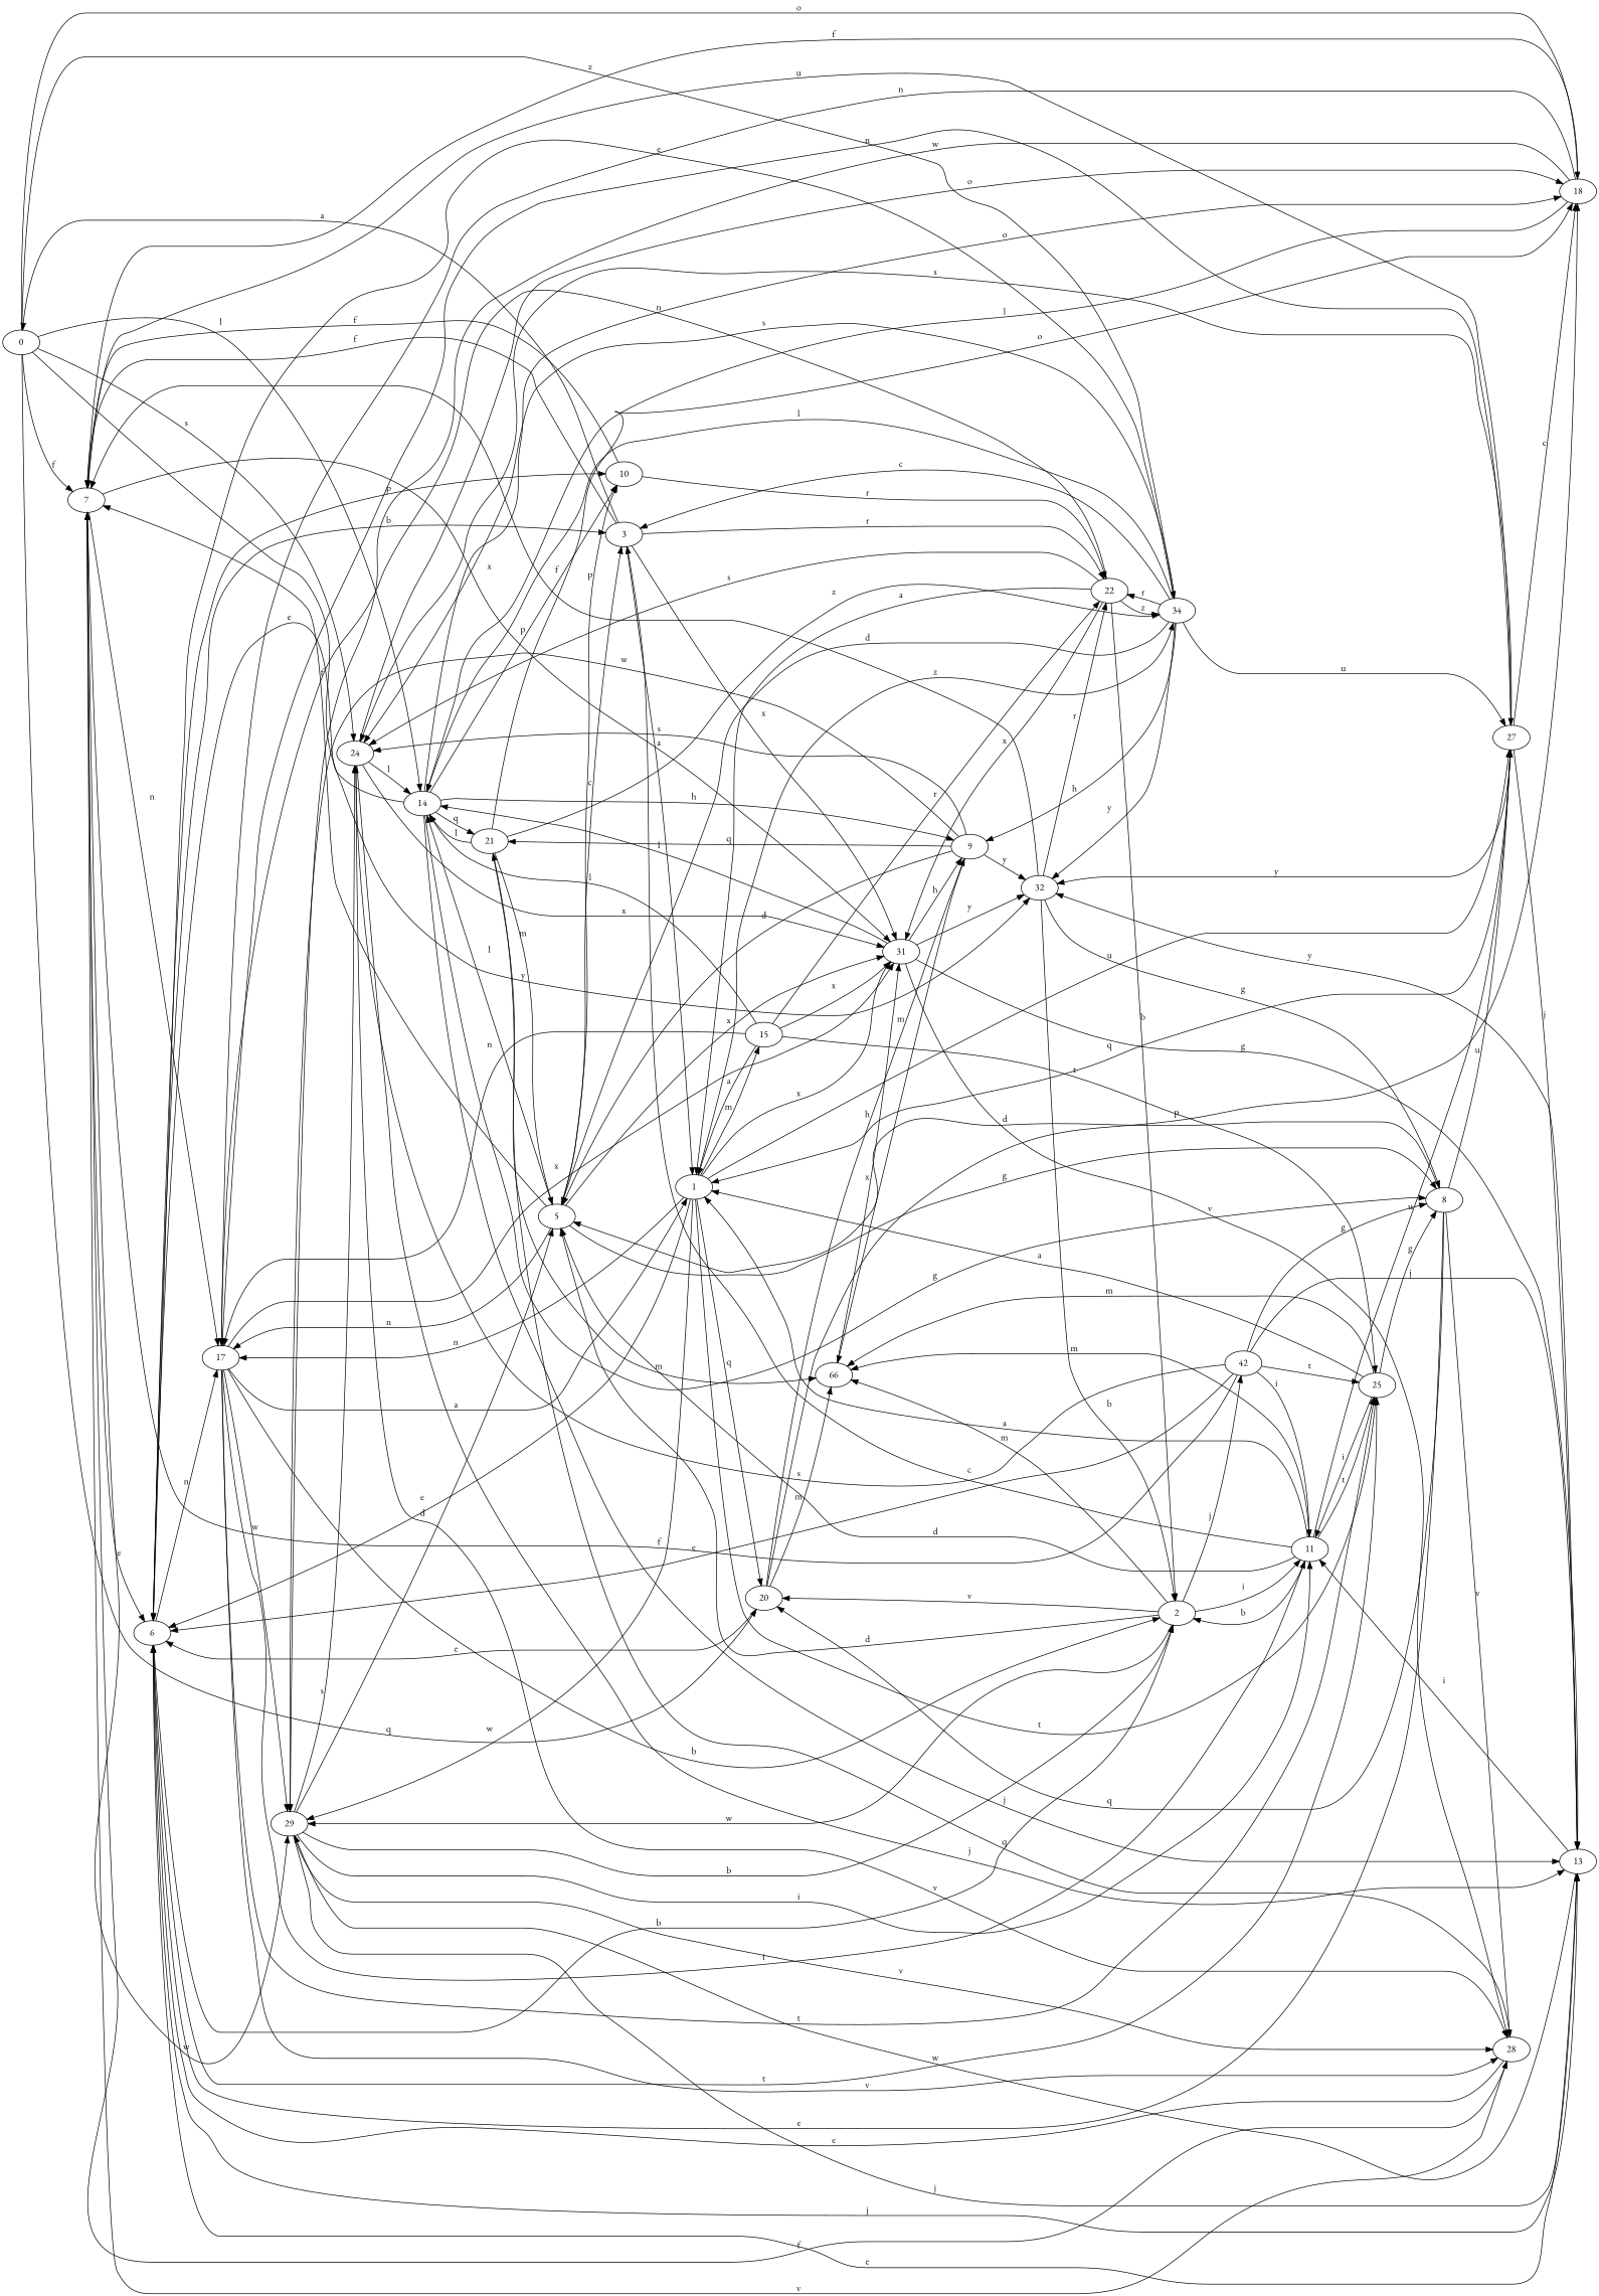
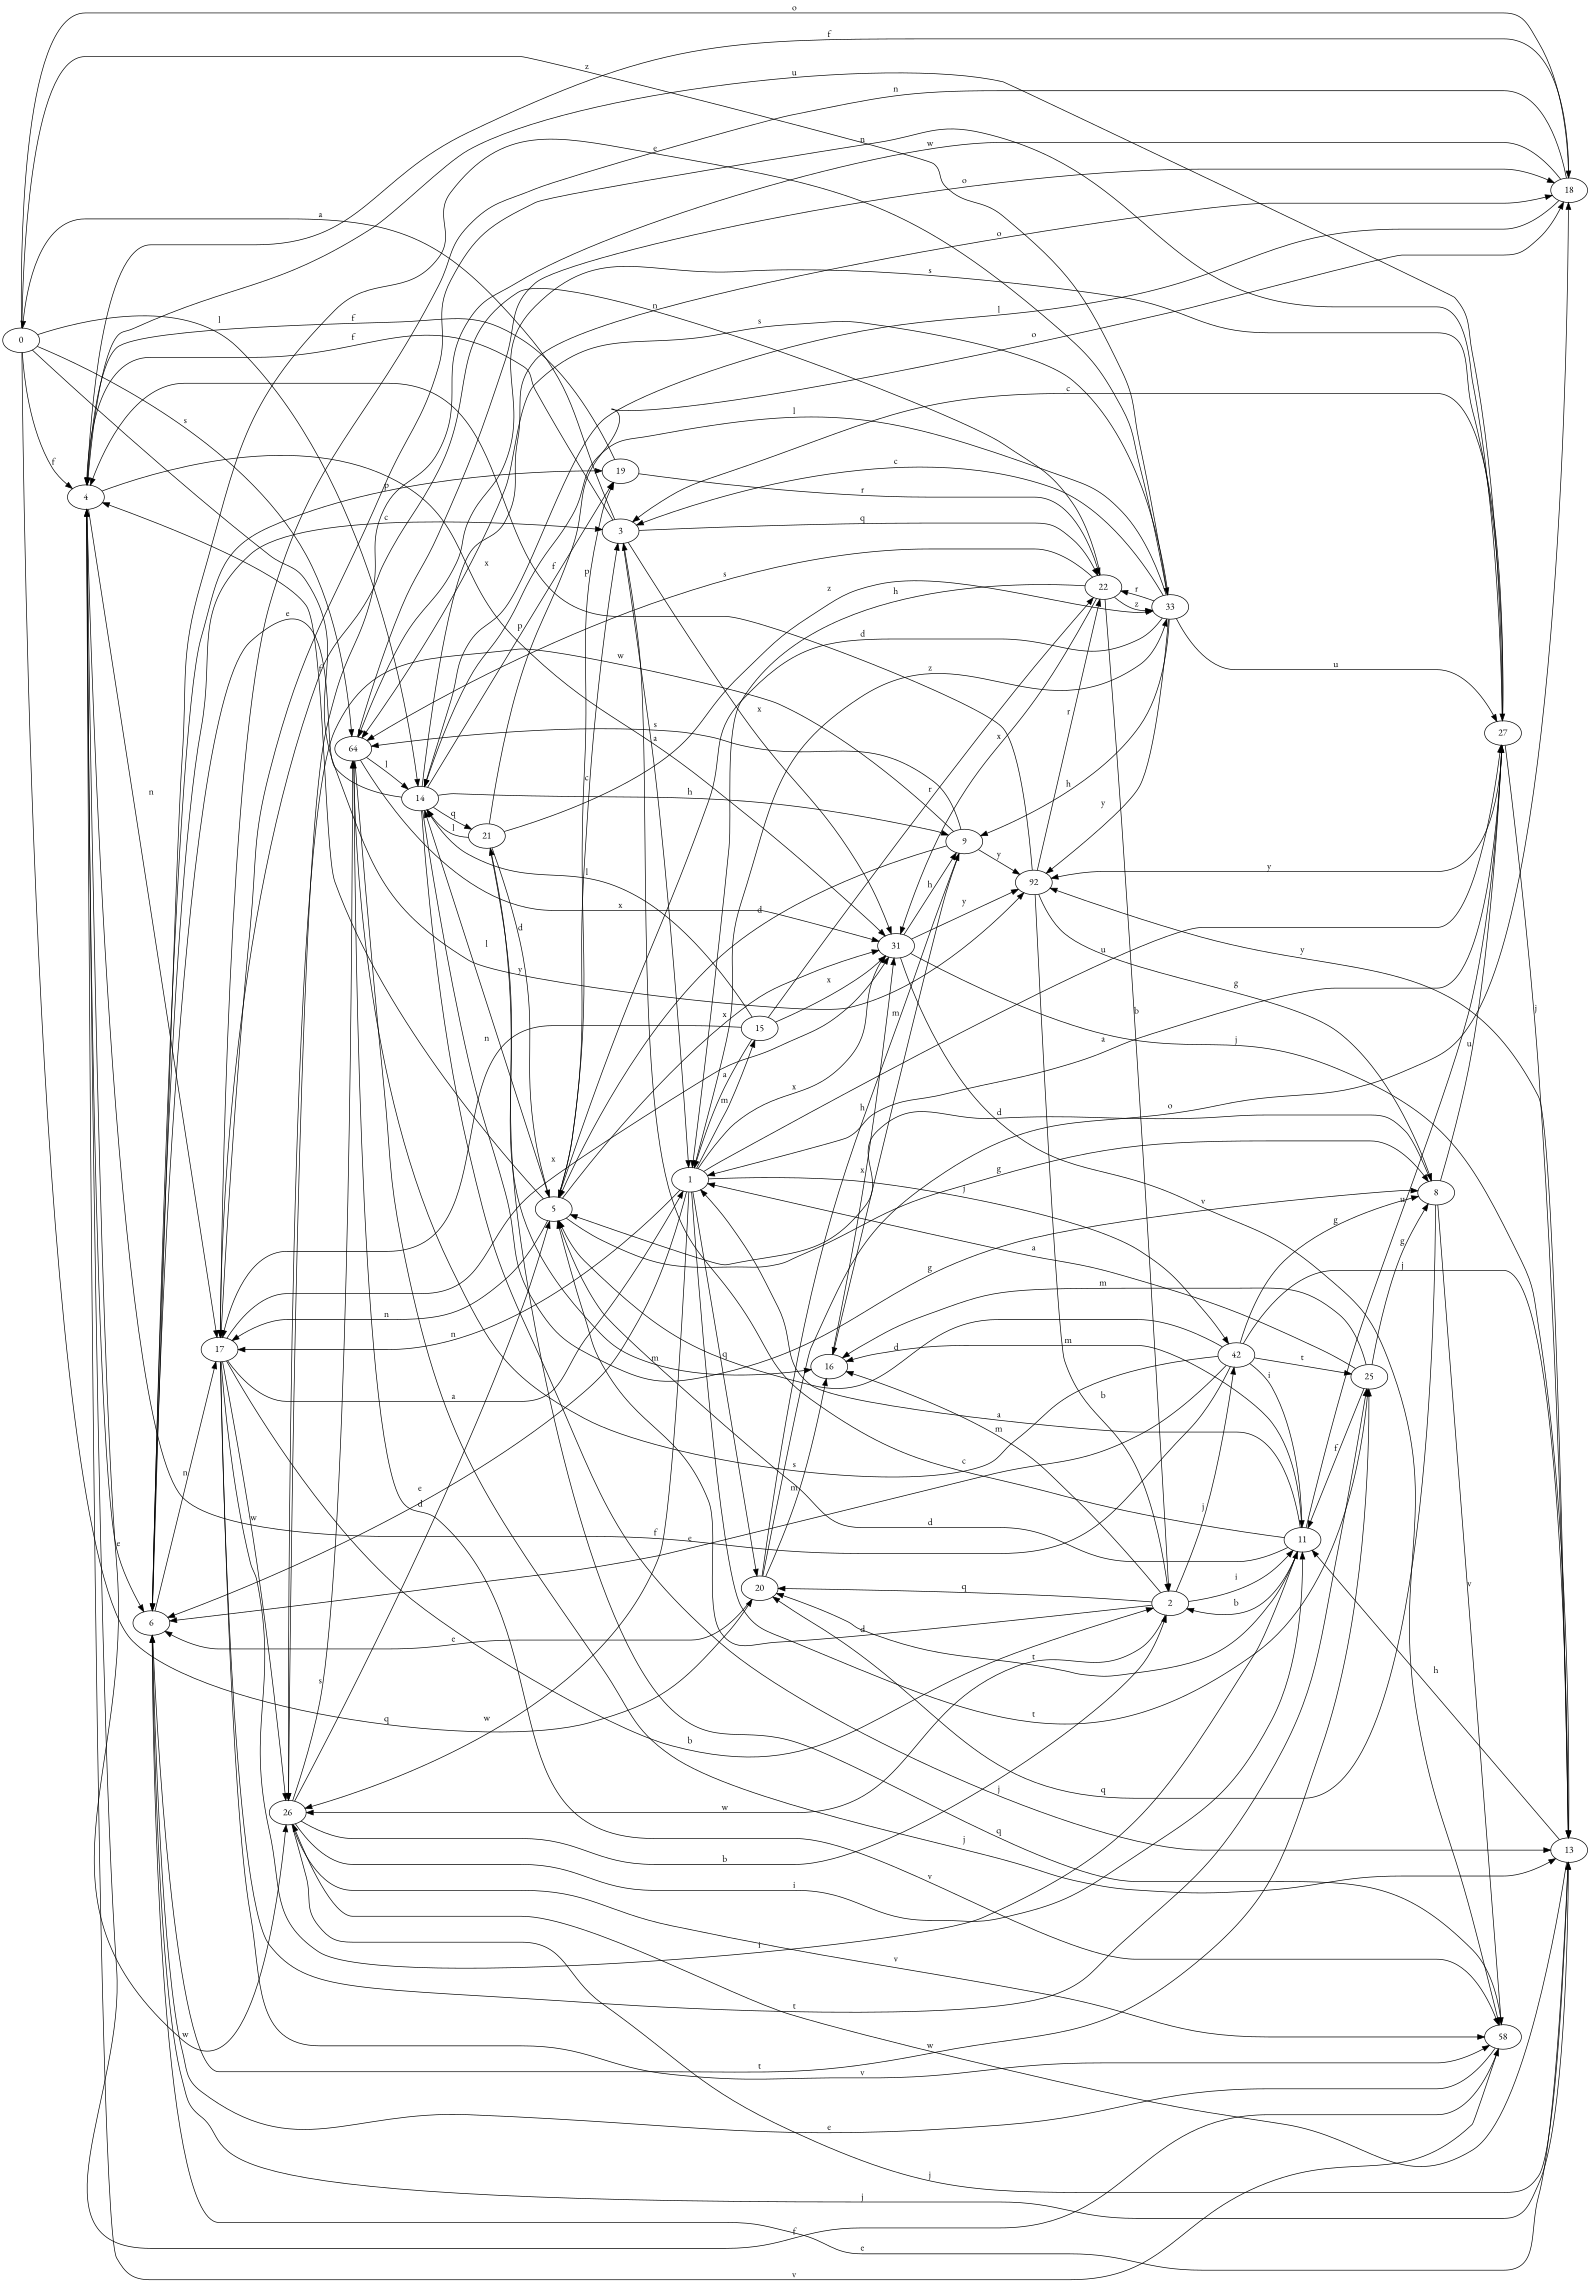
  strict digraph {
    fontname="EB Garamond"
    rankdir=LR
    node [fontname="EB Garamond"]
    edge [fontname="EB Garamond"]
    0
-   7
+   7 [label=4]
    14
    18
    20
-   24
-   32
-   34
+   24 [label=64]
+   32 [label=92]
+   34 [label=33]
    6
    17
    27
-   29
+   29 [label=26]
    31
-   28
+   28 [label=58]
    8
-   19 [label=10]
+   19
    13
    9
    21
-   16 [label=66]
+   16
    2
    22
    5
    3
    1
    n26 [label=42]
    15
    25
    11
    0 -> 7 [label=f]
    0 -> 14 [label=l]
    0 -> 18 [label=o]
    0 -> 20 [label=q]
    0 -> 24 [label=s]
    0 -> 32 [label=y]
    0 -> 34 [label=z]
    7 -> 6 [label=e]
    7 -> 17 [label=n]
    7 -> 27 [label=u]
    7 -> 29 [label=w]
    7 -> 31 [label=x]
    7 -> 28 [label=v]
    14 -> 18 [label=o]
    14 -> 6 [label=e]
    14 -> 8 [label=g]
    14 -> 19 [label=p]
    14 -> 13 [label=j]
    14 -> 9 [label=h]
    14 -> 21 [label=q]
    18 -> 7 [label=f]
    18 -> 14 [label=l]
    18 -> 17 [label=n]
    18 -> 29 [label=w]
-   20 -> 18 [label=p]
+   20 -> 18 [label=o]
    20 -> 6 [label=e]
    20 -> 9 [label=h]
    20 -> 16 [label=m]
    24 -> 14 [label=l]
    24 -> 18 [label=o]
    24 -> 31 [label=x]
    24 -> 28 [label=v]
    24 -> 13 [label=j]
    32 -> 7 [label=f]
    32 -> 8 [label=g]
    32 -> 2 [label=b]
    32 -> 22 [label=r]
    34 -> 14 [label=l]
    34 -> 24 [label=s]
    34 -> 32 [label=y]
    34 -> 6 [label=e]
    34 -> 27 [label=u]
    34 -> 9 [label=h]
    34 -> 22 [label=r]
    34 -> 5 [label=d]
    34 -> 3 [label=c]
    6 -> 17 [label=n]
    6 -> 19 [label=p]
    6 -> 13 [label=j]
-   6 -> 2 [label=b]
-   6 -> 3 [label=b]
+   6 -> 3 [label=c]
    6 -> 25 [label=t]
    17 -> 29 [label=w]
    17 -> 31 [label=x]
    17 -> 28 [label=v]
    17 -> 2 [label=b]
    17 -> 1 [label=a]
    17 -> 25 [label=t]
    17 -> 11 [label=i]
    27 -> 24 [label=s]
    27 -> 32 [label=y]
    27 -> 17 [label=n]
    27 -> 13 [label=j]
-   27 -> 18 [label=c]
-   27 -> 1 [label=q]
+   27 -> 3 [label=c]
+   27 -> 1 [label=a]
    29 -> 24 [label=s]
    29 -> 28 [label=v]
    29 -> 13 [label=j]
    29 -> 2 [label=b]
    29 -> 5 [label=d]
    29 -> 11 [label=i]
-   31 -> 14 [label=l]
    31 -> 32 [label=y]
    31 -> 28 [label=v]
-   31 -> 13 [label=g]
+   31 -> 13 [label=j]
    31 -> 9 [label=h]
    28 -> 7 [label=f]
    28 -> 6 [label=e]
    28 -> 21 [label=q]
    8 -> 20 [label=q]
-   8 -> 6 [label=e]
    8 -> 27 [label=u]
    8 -> 28 [label=v]
    8 -> 5 [label=d]
    19 -> 7 [label=f]
    19 -> 22 [label=r]
    13 -> 32 [label=y]
    13 -> 6 [label=e]
    13 -> 29 [label=w]
-   13 -> 11 [label=i]
+   13 -> 11 [label=h]
    9 -> 24 [label=s]
    9 -> 32 [label=y]
    9 -> 29 [label=w]
-   9 -> 21 [label=q]
    9 -> 16 [label=m]
    9 -> 5 [label=d]
    21 -> 14 [label=l]
    21 -> 18 [label=o]
    21 -> 34 [label=z]
    21 -> 16 [label=m]
-   21 -> 5 [label=m]
+   21 -> 5 [label=d]
    16 -> 31 [label=x]
-   2 -> 20 [label=v]
+   2 -> 20 [label=q]
    2 -> 29 [label=w]
    2 -> 16 [label=m]
    2 -> 5 [label=d]
    2 -> n26 [label=j]
    2 -> 11 [label=i]
    22 -> 24 [label=s]
    22 -> 34 [label=z]
    22 -> 17 [label=n]
    22 -> 31 [label=x]
    22 -> 2 [label=b]
-   22 -> 1 [label=a]
+   22 -> 1 [label=h]
    5 -> 7 [label=f]
    5 -> 14 [label=l]
    5 -> 17 [label=n]
    5 -> 31 [label=x]
    5 -> 8 [label=g]
    5 -> 19 [label=p]
    5 -> 3 [label=c]
    3 -> 0 [label=a]
    3 -> 7 [label=f]
    3 -> 31 [label=x]
-   3 -> 22 [label=r]
+   3 -> 22 [label=q]
    3 -> 1 [label=a]
    1 -> 20 [label=q]
    1 -> 34 [label=z]
    1 -> 6 [label=e]
    1 -> 17 [label=n]
    1 -> 27 [label=u]
    1 -> 29 [label=w]
    1 -> 31 [label=x]
+   1 -> n26 [label=j]
    1 -> 15 [label=m]
    1 -> 25 [label=t]
    n26 -> 7 [label=f]
    n26 -> 24 [label=s]
    n26 -> 6 [label=e]
    n26 -> 8 [label=g]
    n26 -> 13 [label=j]
+   n26 -> 5 [label=d]
    n26 -> 25 [label=t]
    n26 -> 11 [label=i]
    15 -> 14 [label=l]
    15 -> 17 [label=n]
    15 -> 31 [label=x]
    15 -> 22 [label=r]
    15 -> 1 [label=a]
-   15 -> 25 [label=t]
    25 -> 8 [label=g]
    25 -> 16 [label=m]
    25 -> 1 [label=a]
-   25 -> 11 [label=i]
+   25 -> 11 [label=f]
    11 -> 27 [label=u]
    11 -> 16 [label=m]
    11 -> 2 [label=b]
    11 -> 5 [label=d]
    11 -> 3 [label=c]
    11 -> 1 [label=a]
-   11 -> 25 [label=t]
+   11 -> 20 [label=t]
  }
